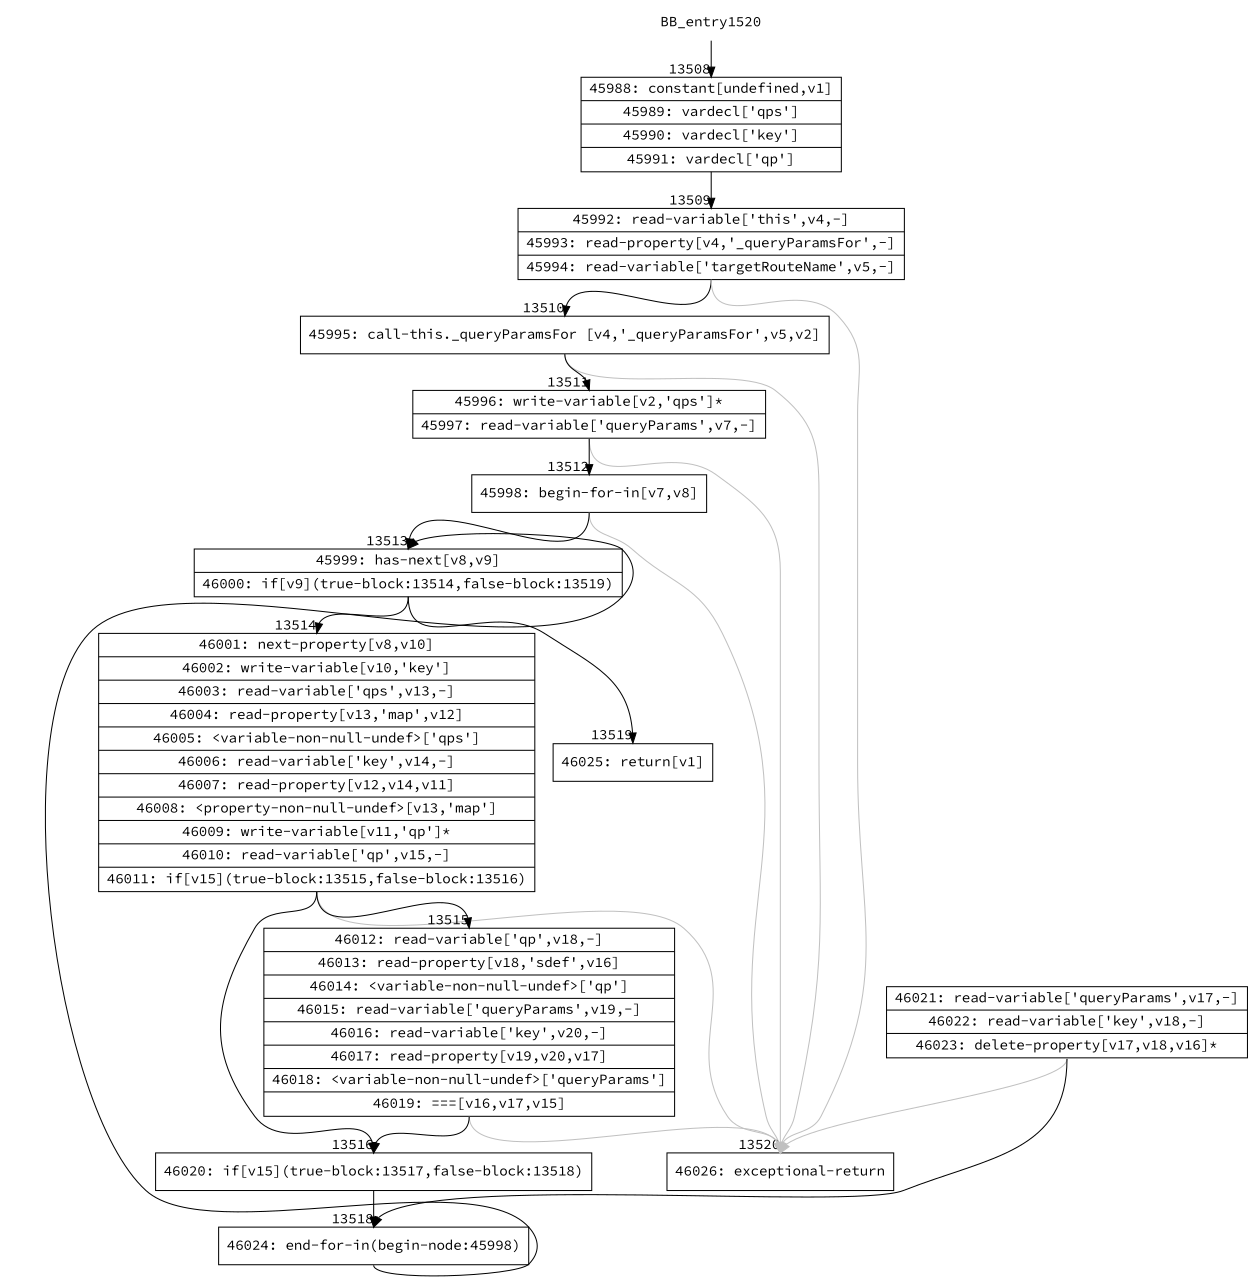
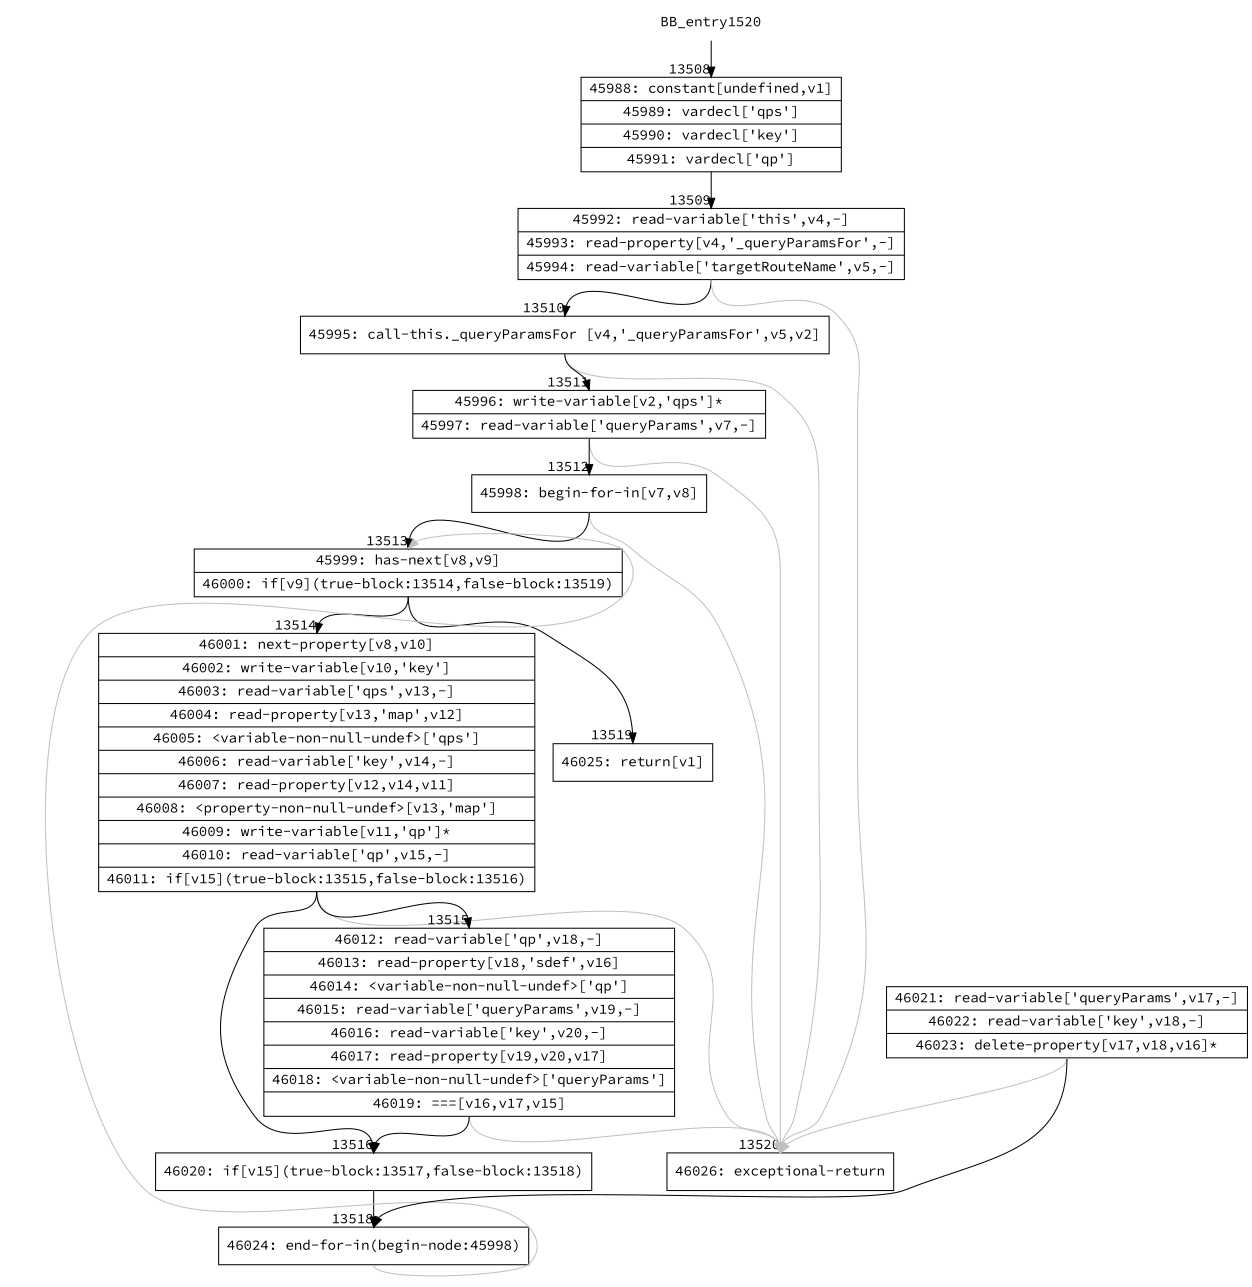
  digraph {
    fontname="Source Code Pro"
    rankdir=TD
    node [fontname="Source Code Pro" shape=record]
    edge [fontname="Source Code Pro" headport=n tailport=s]
    n1 [label=BB_entry1520 shape=none]
    n2 [label="{45988: constant[undefined,v1]|45989: vardecl['qps']|45990: vardecl['key']|45991: vardecl['qp']}"]
    n3 [label="{45992: read-variable['this',v4,-]|45993: read-property[v4,'_queryParamsFor',-]|45994: read-variable['targetRouteName',v5,-]}"]
    n4 [label="{45995: call-this._queryParamsFor [v4,'_queryParamsFor',v5,v2]}"]
    n5 [label="{46026: exceptional-return}"]
    n6 [label="{45996: write-variable[v2,'qps']*|45997: read-variable['queryParams',v7,-]}"]
    n7 [label="{45998: begin-for-in[v7,v8]}"]
    n8 [label="{45999: has-next[v8,v9]|46000: if[v9](true-block:13514,false-block:13519)}"]
    n9 [label="{46001: next-property[v8,v10]|46002: write-variable[v10,'key']|46003: read-variable['qps',v13,-]|46004: read-property[v13,'map',v12]|46005: \<variable-non-null-undef\>['qps']|46006: read-variable['key',v14,-]|46007: read-property[v12,v14,v11]|46008: \<property-non-null-undef\>[v13,'map']|46009: write-variable[v11,'qp']*|46010: read-variable['qp',v15,-]|46011: if[v15](true-block:13515,false-block:13516)}"]
    n10 [label="{46025: return[v1]}"]
    n11 [label="{46020: if[v15](true-block:13517,false-block:13518)}"]
    n12 [label="{46012: read-variable['qp',v18,-]|46013: read-property[v18,'sdef',v16]|46014: \<variable-non-null-undef\>['qp']|46015: read-variable['queryParams',v19,-]|46016: read-variable['key',v20,-]|46017: read-property[v19,v20,v17]|46018: \<variable-non-null-undef\>['queryParams']|46019: ===[v16,v17,v15]}"]
    n13 [label="{46024: end-for-in(begin-node:45998)}"]
    n14 [label="{46021: read-variable['queryParams',v17,-]|46022: read-variable['key',v18,-]|46023: delete-property[v17,v18,v16]*}"]
    n1 -> n2 [headlabel="    13508"]
    n2 -> n3 [headlabel="      13509"]
    n3 -> n4 [headlabel="      13510"]
    n3 -> n5 [color=gray headlabel="      13520"]
    n4 -> n5 [color=gray]
    n4 -> n6 [headlabel="      13511"]
    n6 -> n5 [color=gray]
    n6 -> n7 [headlabel="      13512"]
    n7 -> n5 [color=gray]
    n7 -> n8 [headlabel="      13513"]
    n8 -> n9 [headlabel="      13514"]
    n8 -> n10 [headlabel="      13519"]
    n9 -> n5 [color=gray]
    n9 -> n11 [headlabel="      13516"]
    n9 -> n12 [headlabel="      13515"]
    n11 -> n13 [headlabel="      13518"]
    n12 -> n5 [color=gray]
    n12 -> n11
-   n13 -> n8
+   n13 -> n8 [color=gray]
    n14 -> n5 [color=gray]
    n14 -> n13
  }
